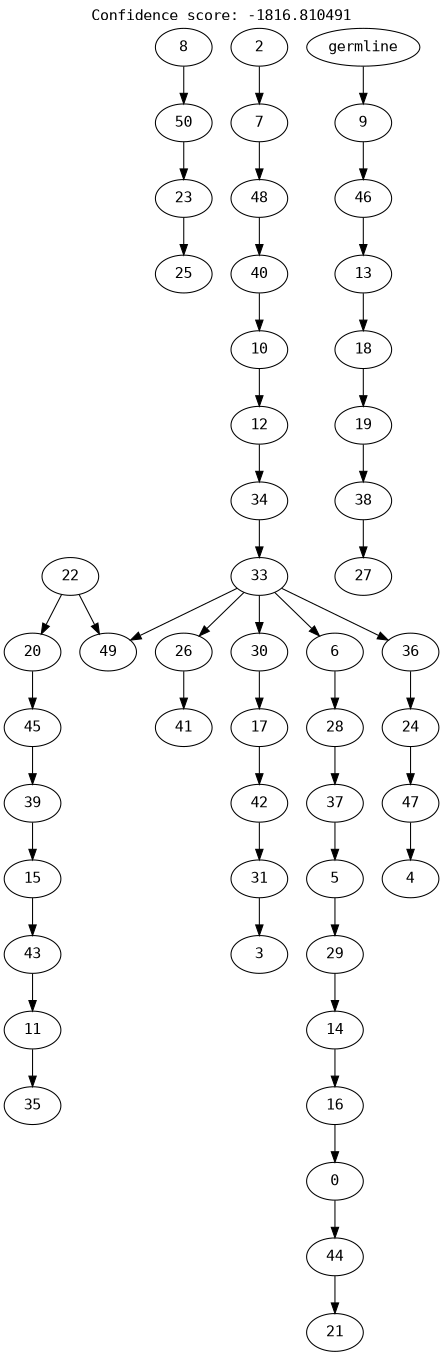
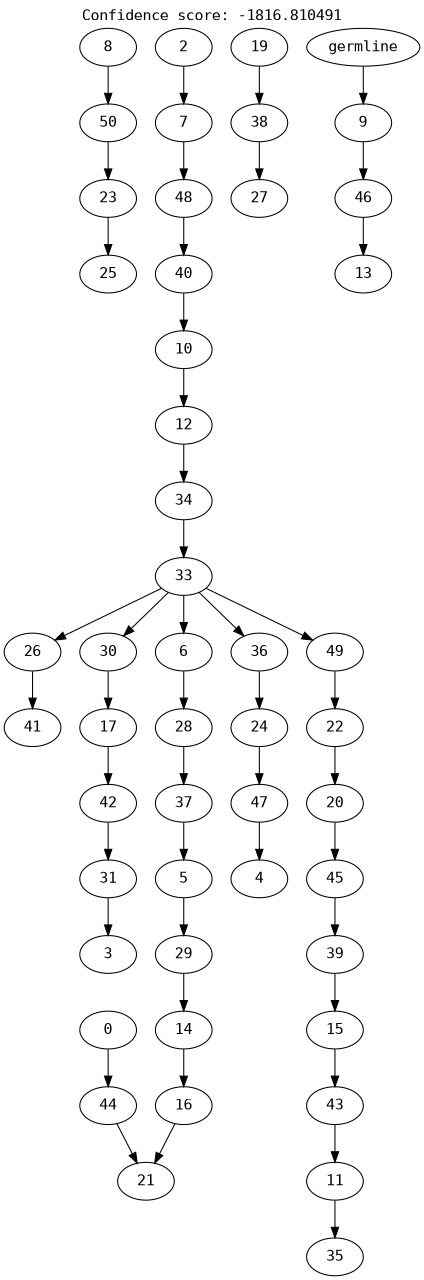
  digraph {
    fontname="DejaVu Sans Mono"
    label="Confidence score: -1816.810491"
    labelloc=t
    node [fontname="DejaVu Sans Mono"]
    edge [fontname="DejaVu Sans Mono"]
    n1 [label=23]
    n2 [label=25]
    n3 [label=50]
    n4 [label=8]
    n5 [label=41]
    n6 [label=26]
    n7 [label=31]
    n8 [label=3]
    n9 [label=42]
    n10 [label=17]
    n11 [label=30]
    n12 [label=44]
    n13 [label=21]
    n14 [label=0]
    n15 [label=16]
    n16 [label=14]
    n17 [label=29]
    n18 [label=5]
    n19 [label=37]
    n20 [label=28]
    n21 [label=6]
    n22 [label=47]
    n23 [label=4]
    n24 [label=24]
    n25 [label=36]
    n26 [label=11]
    n27 [label=35]
    n28 [label=43]
    n29 [label=15]
    n30 [label=39]
    n31 [label=45]
    n32 [label=20]
    n33 [label=22]
    n34 [label=49]
    n35 [label=33]
    n36 [label=34]
    n37 [label=12]
    n38 [label=10]
    n39 [label=40]
    n40 [label=48]
    n41 [label=7]
    n42 [label=2]
    n43 [label=27]
    n44 [label=38]
    n45 [label=19]
-   n46 [label=18]
    n47 [label=13]
    n48 [label=46]
    n49 [label=9]
    n50 [label=germline]
    n1 -> n2
    n3 -> n1
    n4 -> n3
    n6 -> n5
    n7 -> n8
    n9 -> n7
    n10 -> n9
    n11 -> n10
    n12 -> n13
    n14 -> n12
-   n15 -> n14
+   n15 -> n13
    n16 -> n15
    n17 -> n16
    n18 -> n17
    n19 -> n18
    n20 -> n19
    n21 -> n20
    n22 -> n23
    n24 -> n22
    n25 -> n24
    n26 -> n27
    n28 -> n26
    n29 -> n28
    n30 -> n29
    n31 -> n30
    n32 -> n31
    n33 -> n32
-   n33 -> n34
+   n34 -> n33
    n35 -> n6
    n35 -> n11
    n35 -> n21
    n35 -> n25
    n35 -> n34
    n36 -> n35
    n37 -> n36
    n38 -> n37
    n39 -> n38
    n40 -> n39
    n41 -> n40
    n42 -> n41
    n44 -> n43
    n45 -> n44
-   n46 -> n45
-   n47 -> n46
    n48 -> n47
    n49 -> n48
    n50 -> n49
  }
